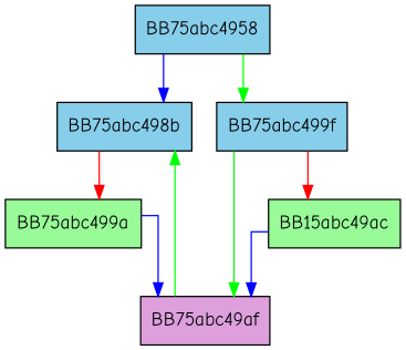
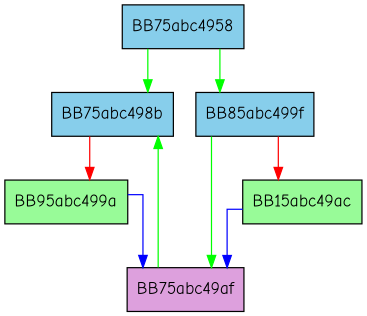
  digraph {
    fontname="Comic Neue"
    splines=ortho
    node [fillcolor=skyblue fontname="Comic Neue" shape=box style=filled]
    edge [color=blue fontname="Comic Neue"]
    BB75abc4958
    BB75abc498b
-   BB75abc499f
-   BB75abc499a [fillcolor=palegreen]
+   BB75abc499f [label=BB85abc499f]
+   BB75abc499a [fillcolor=palegreen label=BB95abc499a]
    BB75abc49af [fillcolor=plum]
    n6 [fillcolor=palegreen label=BB15abc49ac]
-   BB75abc4958 -> BB75abc498b
+   BB75abc4958 -> BB75abc498b [color=green]
    BB75abc4958 -> BB75abc499f [color=green]
    BB75abc498b -> BB75abc499a [color=red]
    BB75abc499f -> BB75abc49af [color=green]
    BB75abc499f -> n6 [color=red]
    BB75abc499a -> BB75abc49af
    BB75abc49af -> BB75abc498b [color=green]
    n6 -> BB75abc49af
  }
